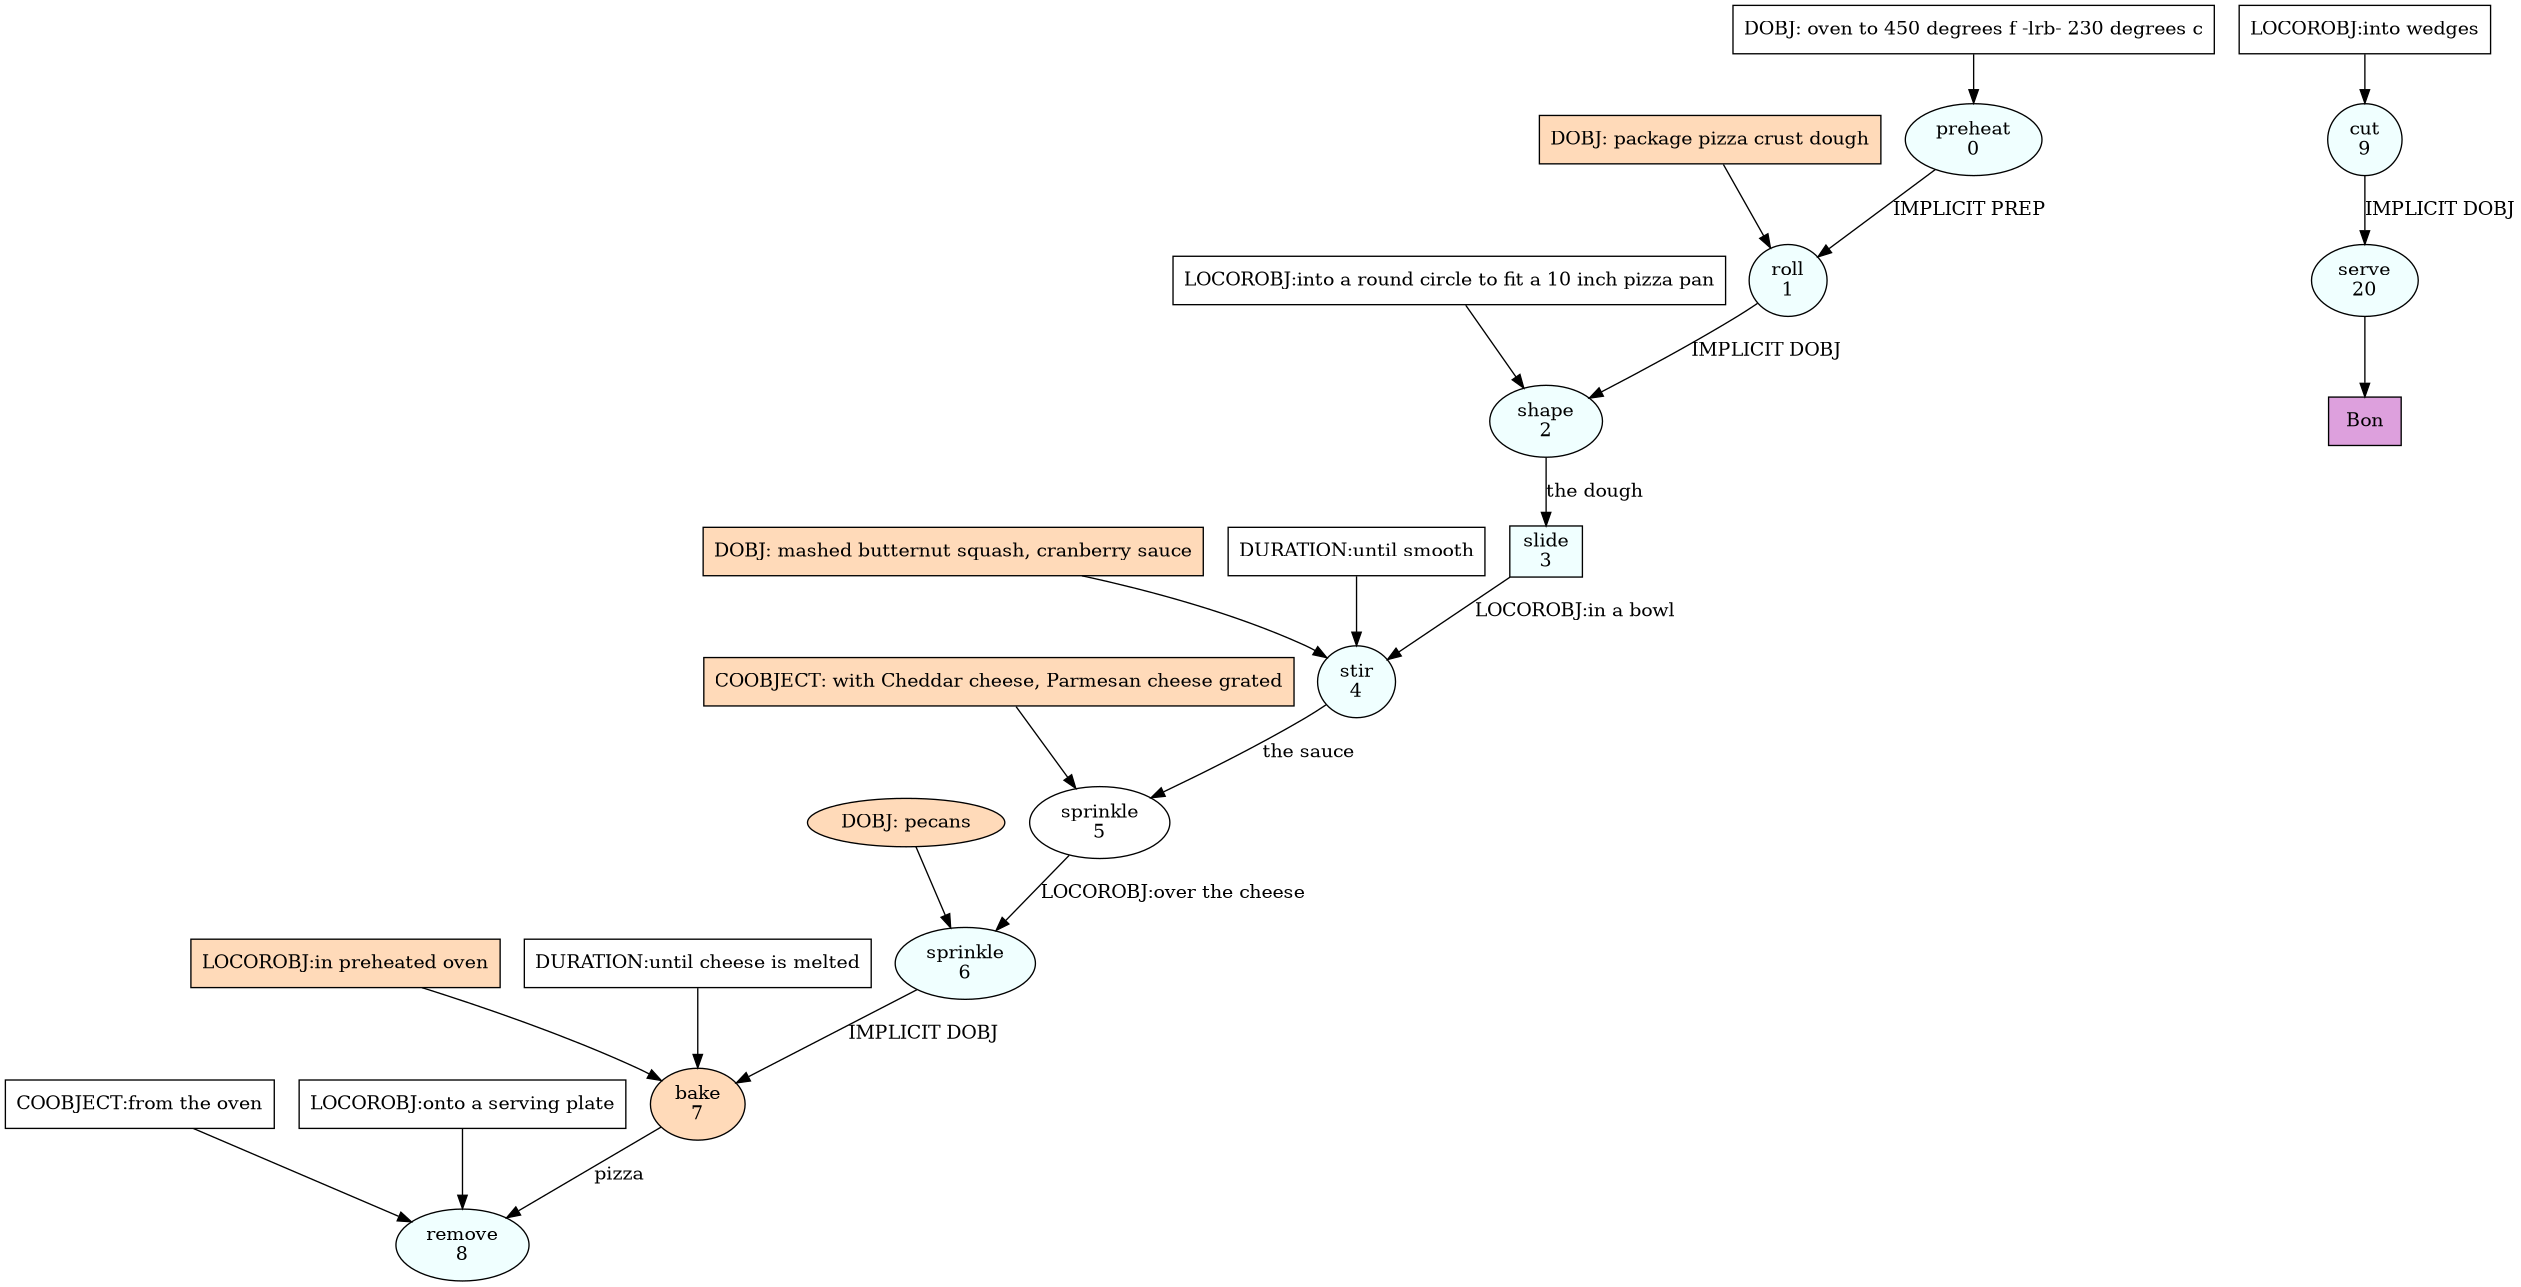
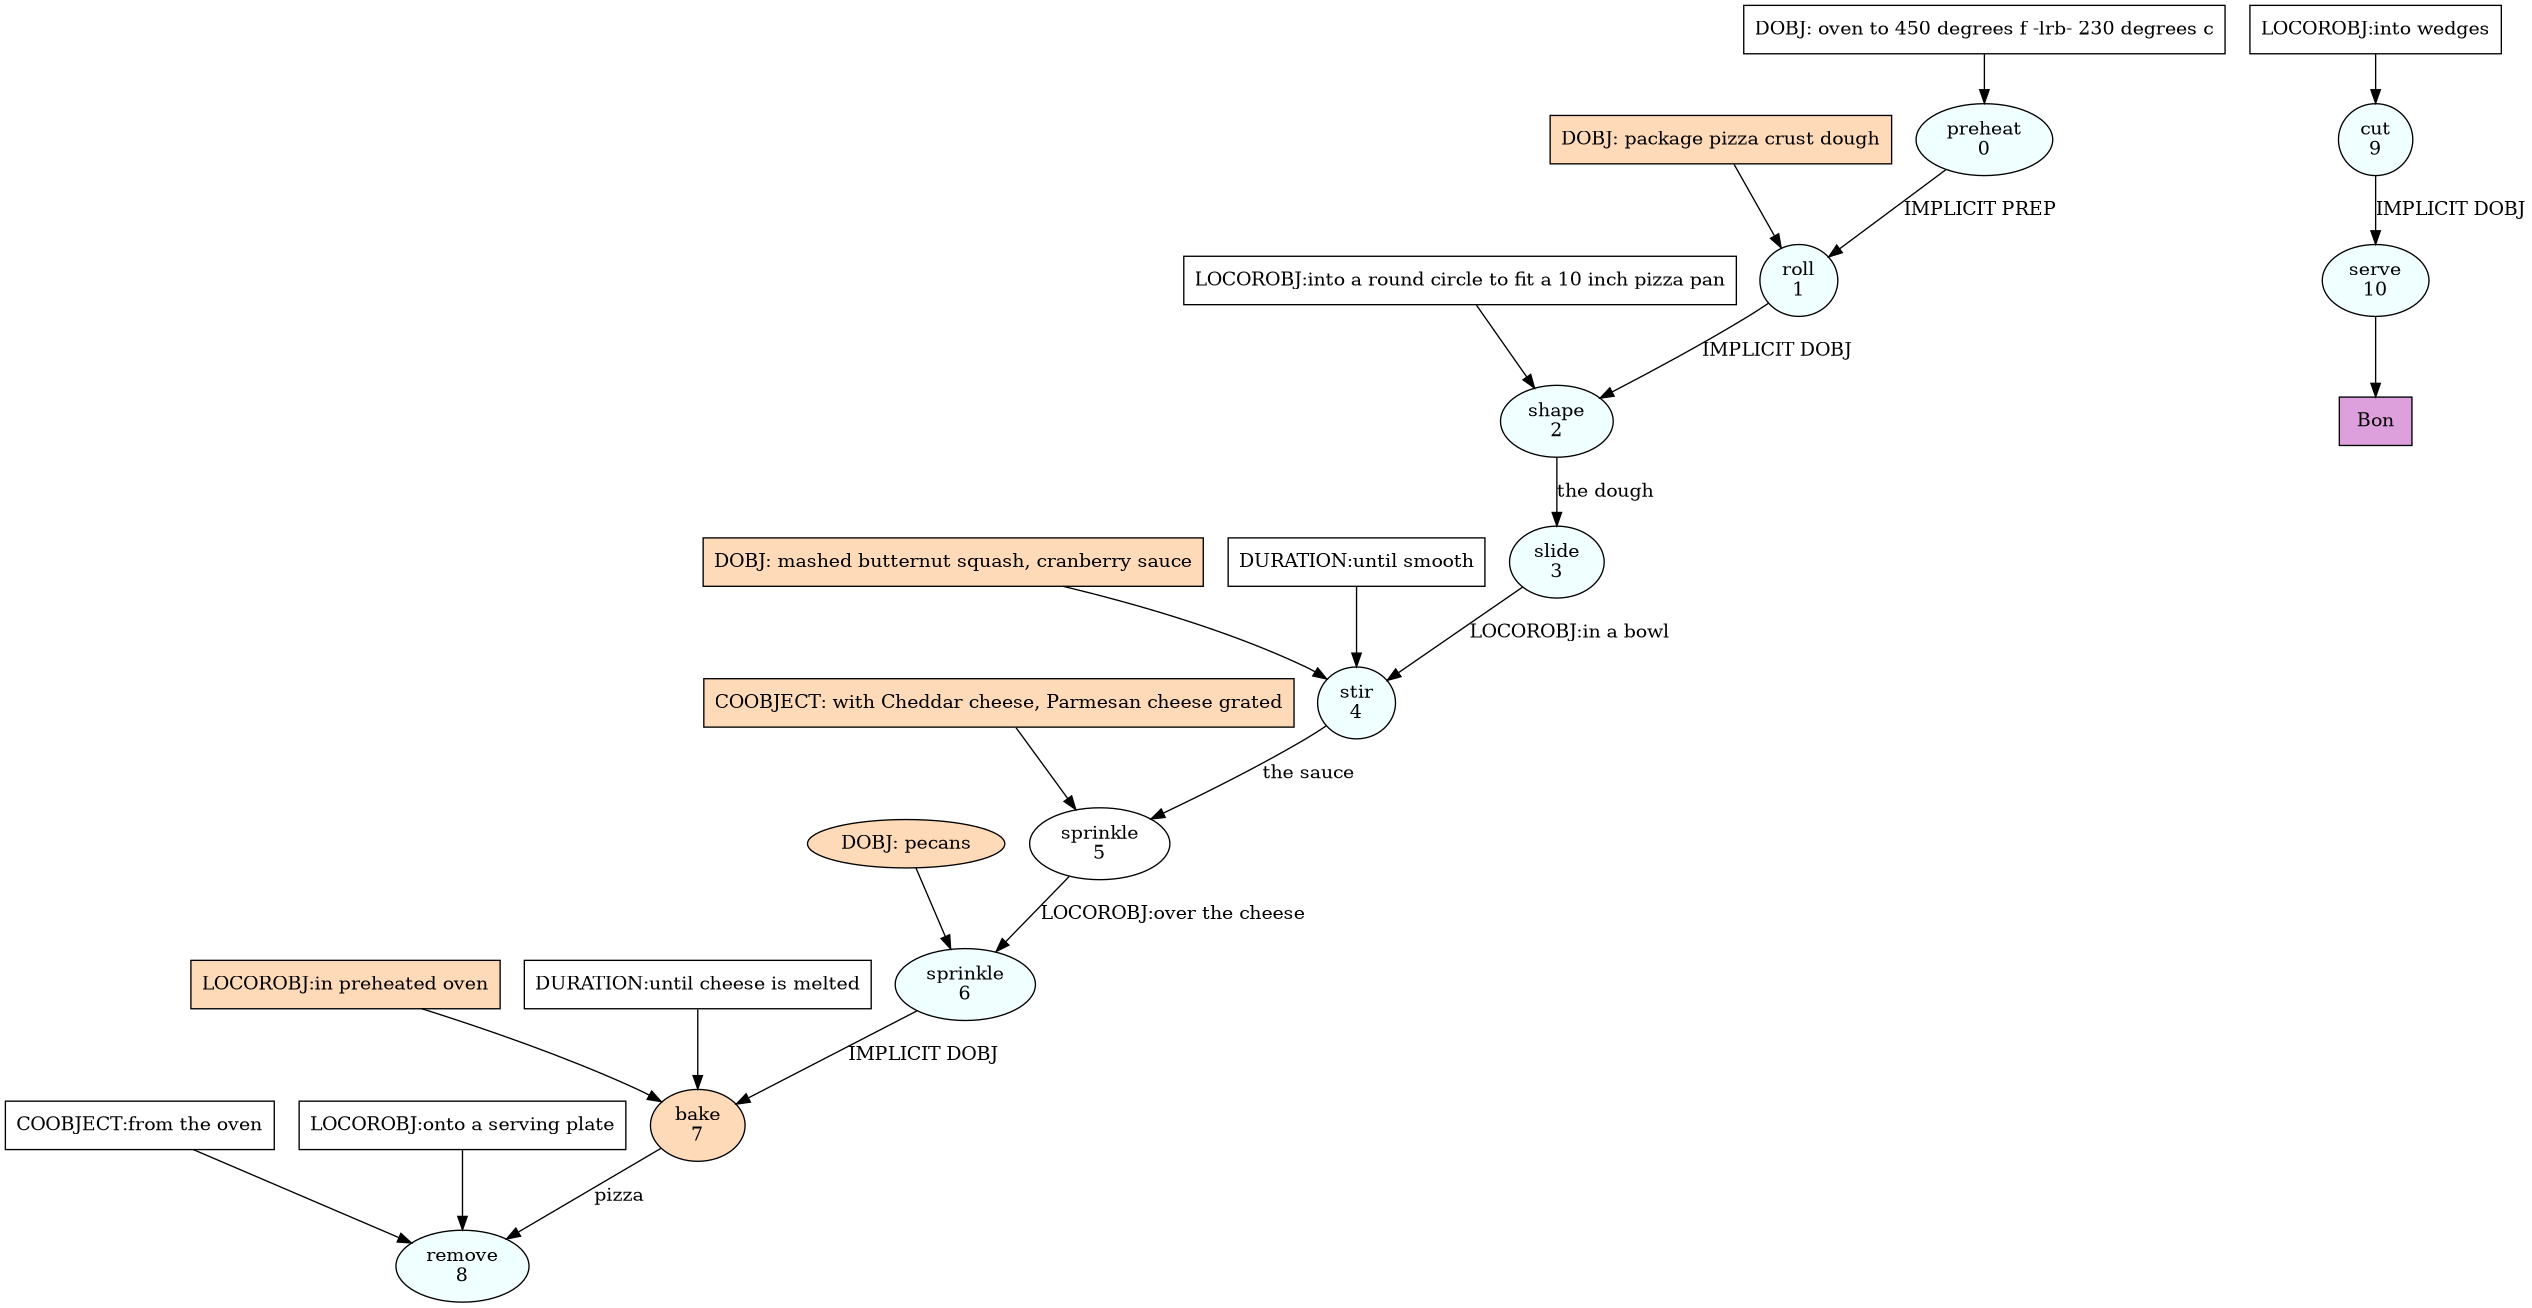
  digraph {
    node [fillcolor=azure shape=box style=filled]
    n1 [label="preheat\n0" shape=oval]
    n2 [label="roll\n1" shape=oval]
    n3 [label="shape\n2" shape=oval]
-   n4 [label="slide\n3"]
+   n4 [label="slide\n3" shape=oval]
    n5 [label="stir\n4" shape=oval]
    n6 [fillcolor=white label="sprinkle\n5" shape=oval]
    n7 [label="sprinkle\n6" shape=oval]
    n8 [fillcolor=peachpuff label="bake\n7" shape=oval]
    n9 [label="remove\n8" shape=oval]
    n10 [label="cut\n9" shape=oval]
-   n11 [label="serve\n20" shape=oval]
+   n11 [label="serve\n10" shape=oval]
    n12 [fillcolor=plum label=Bon]
    n13 [fillcolor=white label="DOBJ: oven to 450 degrees f -lrb- 230 degrees c"]
    n14 [fillcolor=peachpuff label="DOBJ: package pizza crust dough"]
    n15 [fillcolor=white label="LOCOROBJ:into a round circle to fit a 10 inch pizza pan"]
    n16 [fillcolor=peachpuff label="DOBJ: mashed butternut squash, cranberry sauce"]
    n17 [fillcolor=white label="DURATION:until smooth"]
    n18 [fillcolor=peachpuff label="COOBJECT: with Cheddar cheese, Parmesan cheese grated"]
    n19 [fillcolor=peachpuff label="DOBJ: pecans" shape=ellipse]
    n20 [fillcolor=peachpuff label="LOCOROBJ:in preheated oven"]
    n21 [fillcolor=white label="DURATION:until cheese is melted"]
    n22 [fillcolor=white label="COOBJECT:from the oven"]
    n23 [fillcolor=white label="LOCOROBJ:onto a serving plate"]
    n24 [fillcolor=white label="LOCOROBJ:into wedges"]
    n1 -> n2 [label="IMPLICIT PREP"]
    n2 -> n3 [label="IMPLICIT DOBJ"]
    n3 -> n4 [label="the dough"]
    n4 -> n5 [label="LOCOROBJ:in a bowl"]
    n5 -> n6 [label="the sauce"]
    n6 -> n7 [label="LOCOROBJ:over the cheese"]
    n7 -> n8 [label="IMPLICIT DOBJ"]
    n8 -> n9 [label=pizza]
    n10 -> n11 [label="IMPLICIT DOBJ"]
    n11 -> n12
    n13 -> n1
    n14 -> n2
    n15 -> n3
    n16 -> n5
    n17 -> n5
    n18 -> n6
    n19 -> n7
    n20 -> n8
    n21 -> n8
    n22 -> n9
    n23 -> n9
    n24 -> n10
  }
